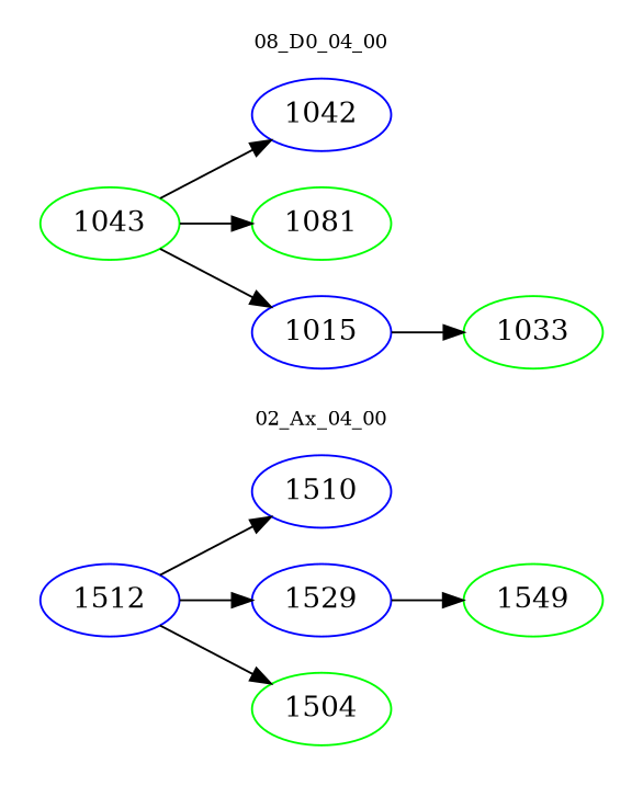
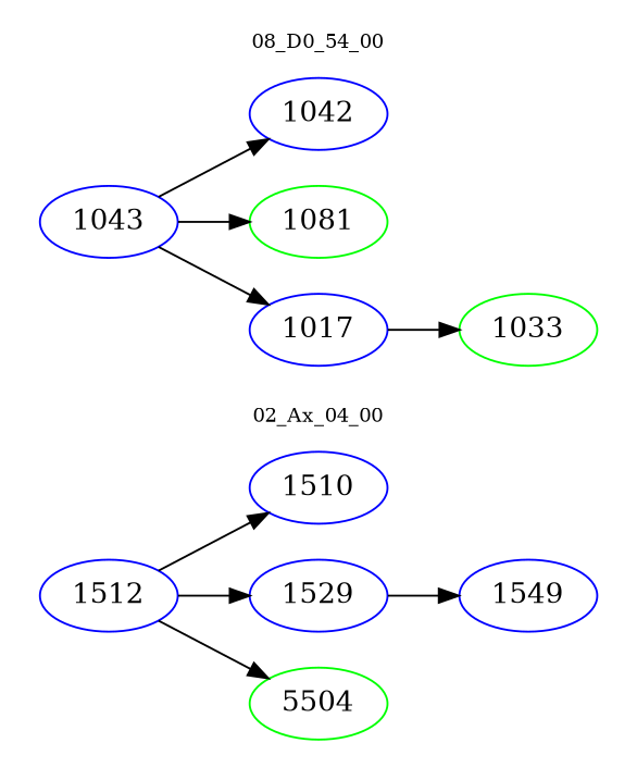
  digraph {
    rankdir=LR
    node [color=blue]
    edge [color=black]
    n1 [label=1512]
-   n2 [color=green label=1504]
+   n2 [color=green label=5504]
    n3 [label=1529]
    n4 [label=1510]
-   n5 [color=green label=1549]
-   n6 [color=green label=1043]
-   n7 [label=1015]
+   n5 [label=1549]
+   n6 [label=1043]
+   n7 [label=1017]
    n8 [color=green label=1081]
    n9 [label=1042]
    n10 [color=green label=1033]
    subgraph cluster_1 {
      color=white
      fontsize=10
      label="02_Ax_04_00"
      n1
      n2
      n3
      n4
      n5
    }
    subgraph cluster_2 {
      color=white
      fontsize=10
-     label="08_D0_04_00"
+     label="08_D0_54_00"
      n6
      n7
      n8
      n9
      n10
    }
    n1 -> n2
    n1 -> n3
    n1 -> n4
    n3 -> n5
    n6 -> n7
    n6 -> n8
    n6 -> n9
    n7 -> n10
  }
